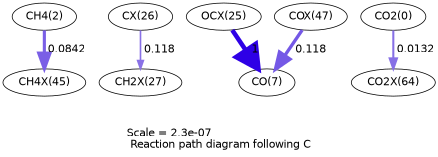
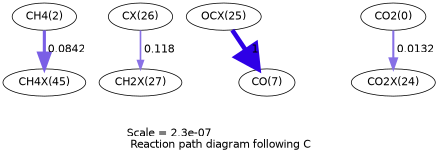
  digraph {
    fontname=Helvetica
    label="Scale = 2.3e-07\l Reaction path diagram following C"
    node [fontname=Helvetica]
    edge [fontname=Helvetica]
    n1 [label="CH4(2)"]
    n2 [label="CH4X(45)"]
    n3 [label="CX(26)"]
    n4 [label="CH2X(27)"]
    n5 [label="OCX(25)"]
    n6 [label="CO(7)"]
-   n7 [label="COX(47)"]
-   n8 [label="CO2X(64)"]
+   n8 [label="CO2X(24)"]
    n9 [label="CO2(0)"]
    n1 -> n2 [arrowsize=2.07 color="0.7, 0.584, 0.9" label=" 0.0842" penwidth=4.13]
    n3 -> n4 [arrowsize=1.08 color="0.7, 0.506, 0.9" label=" 0.118" penwidth=2.16]
    n5 -> n6 [arrowsize=3 color="0.7, 1.5, 0.9" label=" 1" penwidth=6]
-   n7 -> n6 [arrowsize=2.19 color="0.7, 0.618, 0.9" label=" 0.118" penwidth=4.39]
    n9 -> n8 [arrowsize=1.37 color="0.7, 0.513, 0.9" label=" 0.0132" penwidth=2.73]
  }
